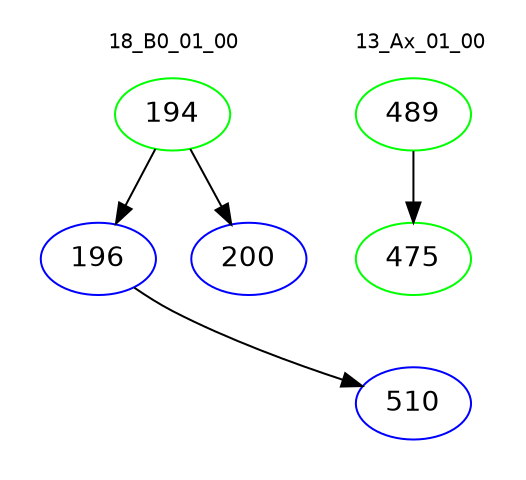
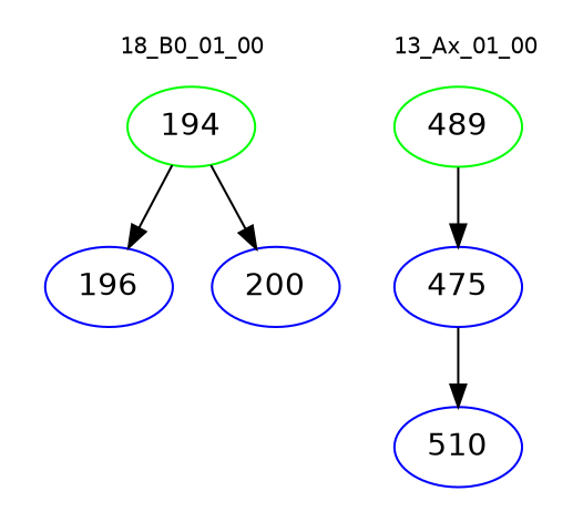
  digraph {
    fontname="DejaVu Sans"
    node [color=green fontname="DejaVu Sans"]
    edge [color=black fontname="DejaVu Sans"]
-   n1 [label=475]
+   n1 [color=blue label=475]
    n2 [color=blue label=510]
    n3 [label=489]
    n4 [label=194]
    n5 [color=blue label=196]
    n6 [color=blue label=200]
    subgraph cluster_1 {
      color=white
      fontsize=10
      label="13_Ax_01_00"
      n1
      n2
      n3
    }
    subgraph cluster_2 {
      color=white
      fontsize=10
      label="18_B0_01_00"
      n4
      n5
      n6
    }
-   n5 -> n2
+   n1 -> n2
    n3 -> n1
    n4 -> n5
    n4 -> n6
  }
